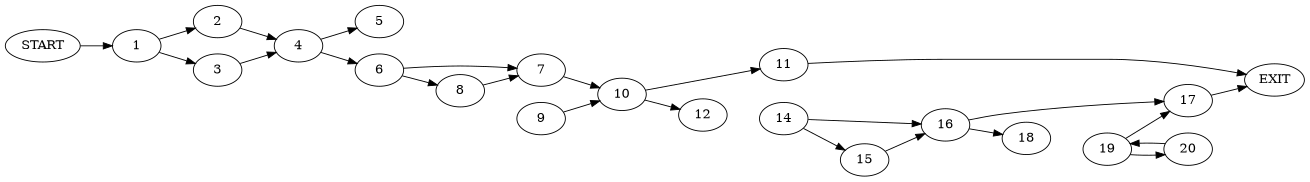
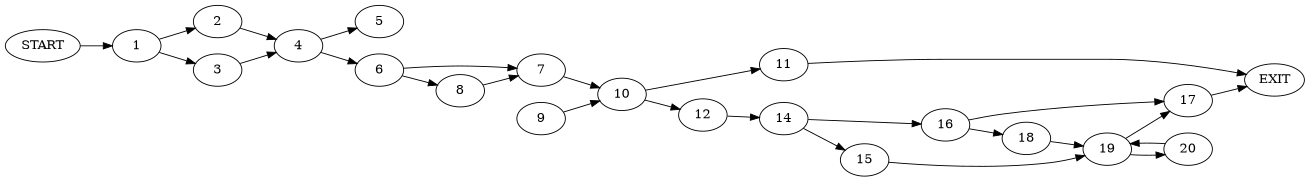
  digraph {
    rankdir=LR
    n1 [label=START]
    1
    2
    3
    n5 [label=EXIT]
    4
    5
    6
    7
    8
    10
    9
    11
    12
    14
    15
    16
    17
    18
    19
    20
    n1 -> 1
    1 -> 2
    1 -> 3
    2 -> 4
    3 -> 4
    4 -> 5
    4 -> 6
    6 -> 7
    6 -> 8
    7 -> 10
    8 -> 7
    10 -> 11
    10 -> 12
    9 -> 10
    11 -> n5
+   12 -> 14
    14 -> 15
    14 -> 16
-   15 -> 16
+   15 -> 19
    16 -> 17
    16 -> 18
    17 -> n5
+   18 -> 19
    19 -> 17
    19 -> 20
    20 -> 19
  }
